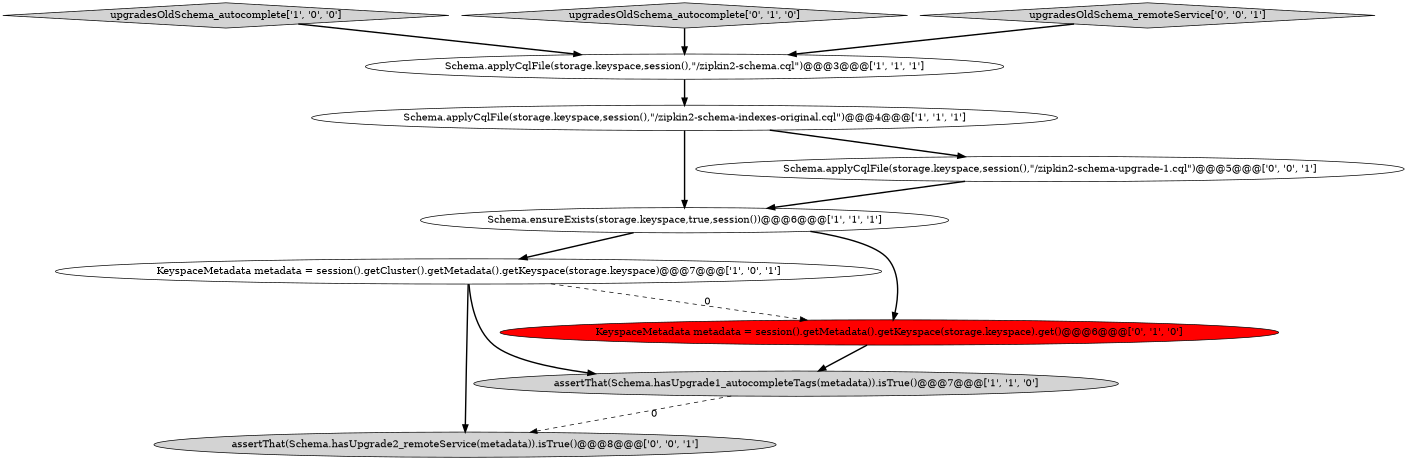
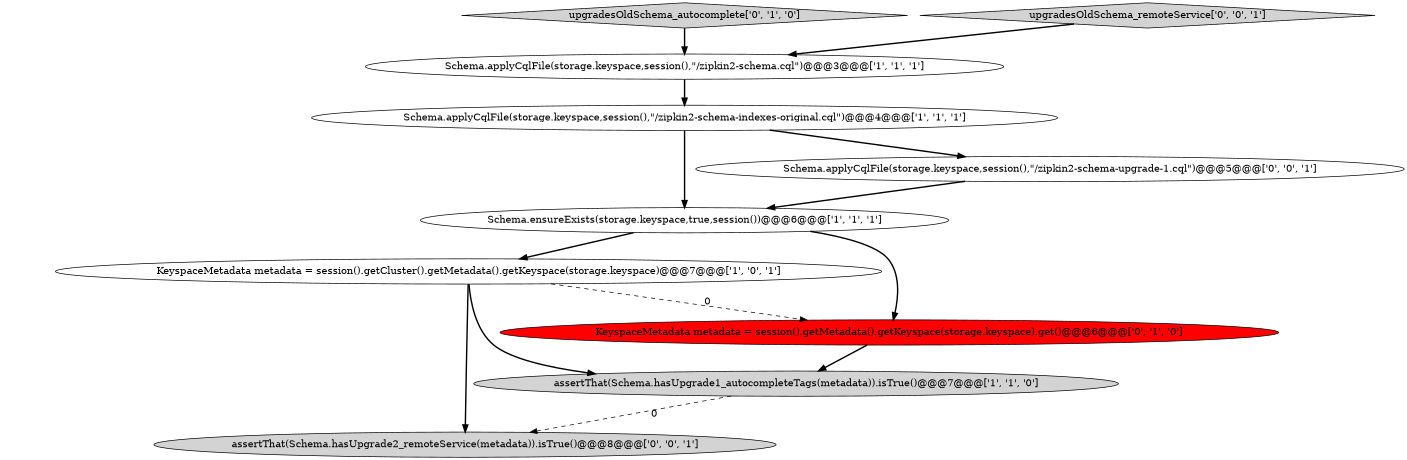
  digraph {
    node [fillcolor=white shape=ellipse style=filled]
    edge [style=bold]
    n1 [label="Schema.ensureExists(storage.keyspace,true,session())@@@6@@@['1', '1', '1']"]
    n2 [label="KeyspaceMetadata metadata = session().getCluster().getMetadata().getKeyspace(storage.keyspace)@@@7@@@['1', '0', '1']"]
    n3 [fillcolor=red label="KeyspaceMetadata metadata = session().getMetadata().getKeyspace(storage.keyspace).get()@@@6@@@['0', '1', '0']"]
-   n4 [fillcolor=lightgray label="upgradesOldSchema_autocomplete['1', '0', '0']" shape=diamond]
    n5 [label="Schema.applyCqlFile(storage.keyspace,session(),\"/zipkin2-schema.cql\")@@@3@@@['1', '1', '1']"]
    n6 [label="Schema.applyCqlFile(storage.keyspace,session(),\"/zipkin2-schema-indexes-original.cql\")@@@4@@@['1', '1', '1']"]
    n7 [fillcolor=lightgray label="assertThat(Schema.hasUpgrade1_autocompleteTags(metadata)).isTrue()@@@7@@@['1', '1', '0']"]
    n8 [fillcolor=lightgray label="assertThat(Schema.hasUpgrade2_remoteService(metadata)).isTrue()@@@8@@@['0', '0', '1']"]
    n9 [label="Schema.applyCqlFile(storage.keyspace,session(),\"/zipkin2-schema-upgrade-1.cql\")@@@5@@@['0', '0', '1']"]
    n10 [fillcolor=lightgray label="upgradesOldSchema_autocomplete['0', '1', '0']" shape=diamond]
    n11 [fillcolor=lightgray label="upgradesOldSchema_remoteService['0', '0', '1']" shape=diamond]
    n1 -> n2
    n1 -> n3
    n2 -> n3 [label=0 style=dashed]
    n2 -> n7
    n2 -> n8
    n3 -> n7
-   n4 -> n5
    n5 -> n6
    n6 -> n1
    n6 -> n9
    n7 -> n8 [label=0 style=dashed]
    n9 -> n1
    n10 -> n5
    n11 -> n5
  }
